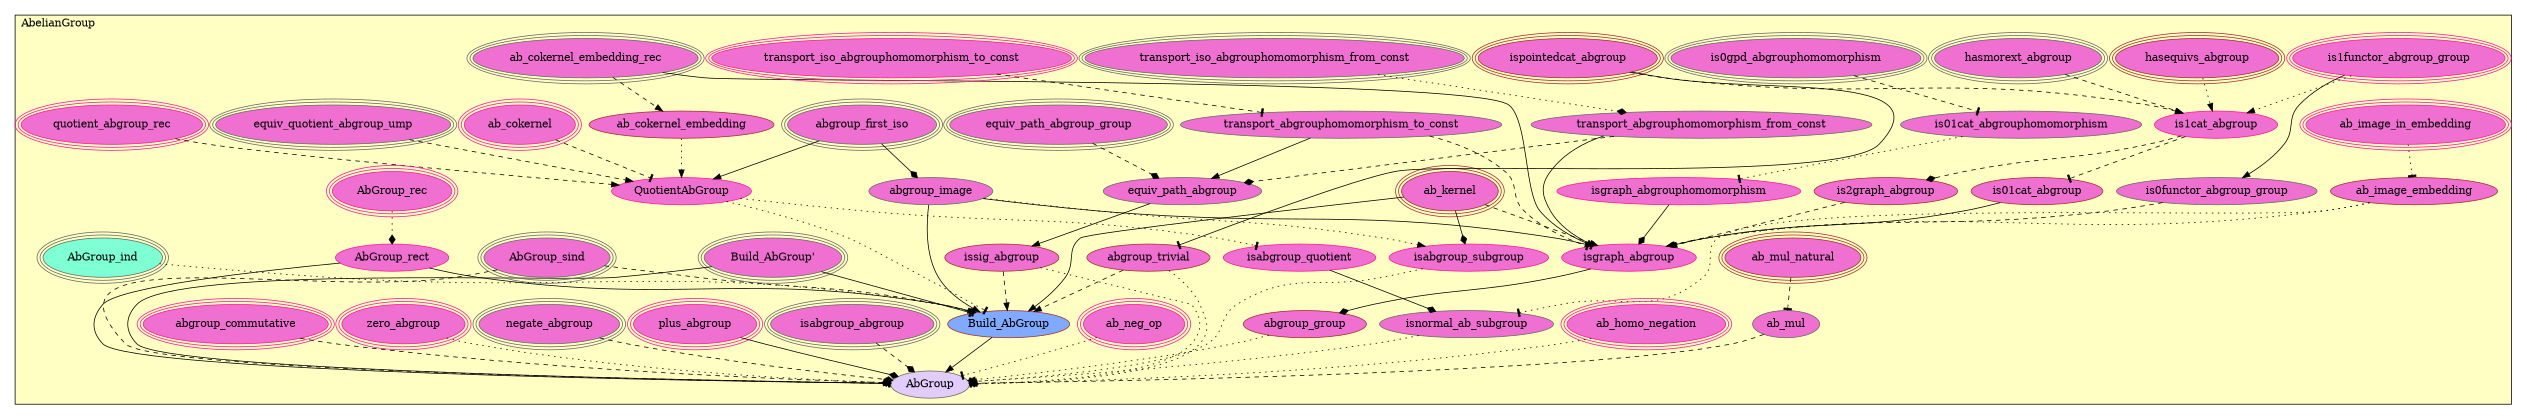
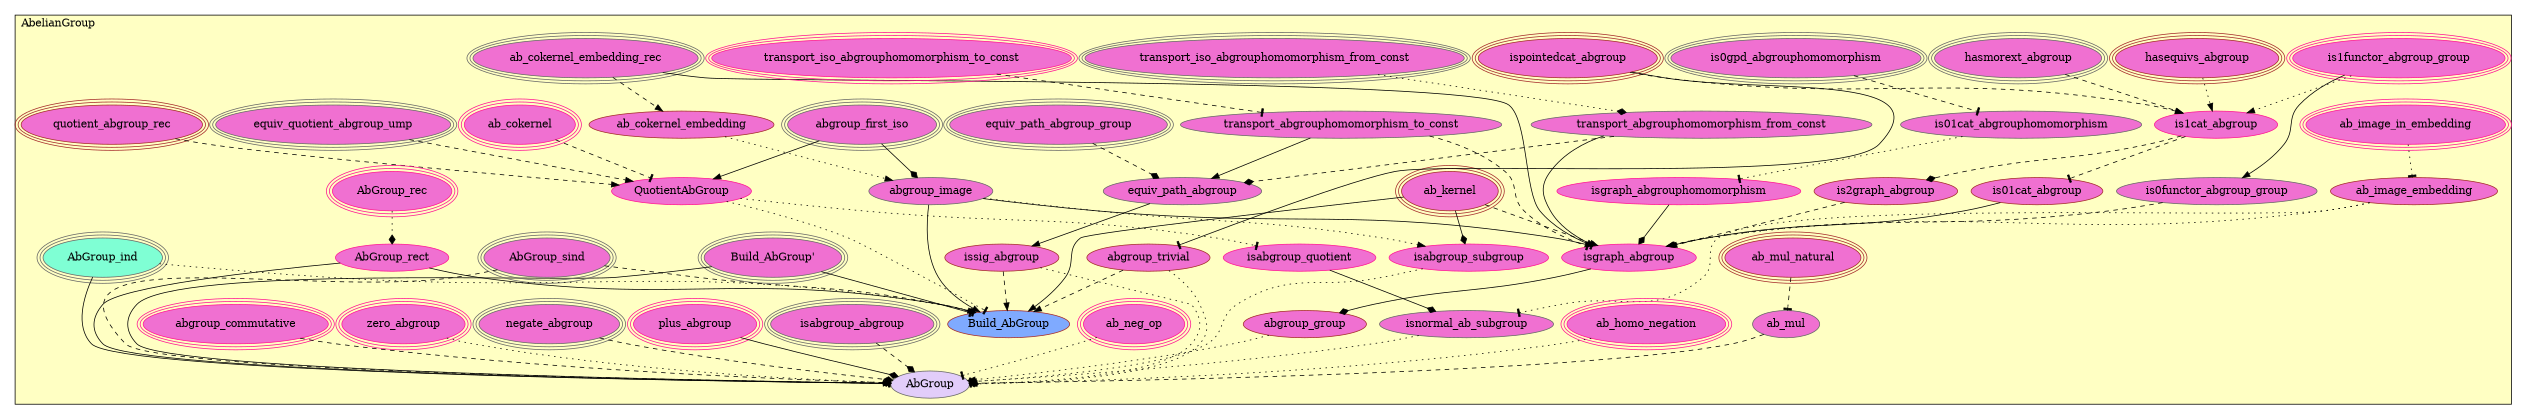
  digraph {
    node [color=gray40 fillcolor="#F070D1" peripheries=3 style=filled]
    edge [arrowhead=normal style=dashed]
    n1 [label=ab_cokernel_embedding_rec]
    n2 [color=brown label=ab_cokernel_embedding peripheries=""]
    n3 [color=deeppink label=ab_cokernel]
    n4 [color=deeppink label=ab_image_in_embedding]
    n5 [color=brown label=ab_image_embedding peripheries=""]
    n6 [color=brown label=ab_mul_natural]
    n7 [label=ab_mul peripheries=""]
    n8 [color=deeppink label=ab_homo_negation]
    n9 [color=deeppink label=transport_iso_abgrouphomomorphism_to_const]
    n10 [label=transport_abgrouphomomorphism_to_const peripheries=""]
    n11 [label=transport_iso_abgrouphomomorphism_from_const]
    n12 [label=transport_abgrouphomomorphism_from_const peripheries=""]
    n13 [color=brown label=ab_kernel]
    n14 [label=abgroup_first_iso]
    n15 [label=abgroup_image peripheries=""]
    n16 [color=deeppink label=is1functor_abgroup_group]
    n17 [label=is0functor_abgroup_group peripheries=""]
    n18 [color=brown label=ispointedcat_abgroup]
    n19 [color=brown label=abgroup_trivial peripheries=""]
    n20 [color=brown label=hasequivs_abgroup]
    n21 [label=hasmorext_abgroup]
    n22 [color=deeppink label=is1cat_abgroup peripheries=""]
    n23 [label=is0gpd_abgrouphomomorphism]
    n24 [label=is01cat_abgrouphomomorphism peripheries=""]
    n25 [color=deeppink label=isgraph_abgrouphomomorphism peripheries=""]
    n26 [color=brown label=is2graph_abgroup peripheries=""]
    n27 [color=brown label=is01cat_abgroup peripheries=""]
    n28 [color=deeppink label=isgraph_abgroup peripheries=""]
    n29 [label=equiv_quotient_abgroup_ump]
-   n30 [color=deeppink label=quotient_abgroup_rec]
+   n30 [color=brown label=quotient_abgroup_rec]
    n31 [color=deeppink label=QuotientAbGroup peripheries=""]
    n32 [color=deeppink label=isabgroup_quotient peripheries=""]
    n33 [label=isnormal_ab_subgroup peripheries=""]
    n34 [color=deeppink label=isabgroup_subgroup peripheries=""]
    n35 [label=equiv_path_abgroup_group]
    n36 [label=equiv_path_abgroup peripheries=""]
    n37 [color=deeppink label=ab_neg_op]
    n38 [color=brown label=issig_abgroup peripheries=""]
    n39 [label="Build_AbGroup'"]
    n40 [label=isabgroup_abgroup]
    n41 [color=deeppink label=plus_abgroup]
    n42 [label=negate_abgroup]
    n43 [color=deeppink label=zero_abgroup]
    n44 [color=deeppink label=abgroup_commutative]
    n45 [color=brown label=abgroup_group peripheries=""]
    n46 [label=AbGroup_sind]
    n47 [color=deeppink label=AbGroup_rec]
    n48 [fillcolor="#7FFFD4" label=AbGroup_ind]
    n49 [color=deeppink label=AbGroup_rect peripheries=""]
    n50 [color=brown fillcolor="#7FAAFF" label=Build_AbGroup peripheries=""]
    n51 [fillcolor="#E2CDFA" label=AbGroup peripheries=""]
    subgraph cluster_1 {
      fillcolor="#FFFFC3"
      label=AbelianGroup
      labeljust=l
      style=filled
      n1
      n2
      n3
      n4
      n5
      n6
      n7
      n8
      n9
      n10
      n11
      n12
      n13
      n14
      n15
      n16
      n17
      n18
      n19
      n20
      n21
      n22
      n23
      n24
      n25
      n26
      n27
      n28
      n29
      n30
      n31
      n32
      n33
      n34
      n35
      n36
      n37
      n38
      n39
      n40
      n41
      n42
      n43
      n44
      n45
      n46
      n47
      n48
      n49
      n50
      n51
    }
    n1 -> n2
    n1 -> n28 [arrowhead=tee style=solid]
-   n2 -> n31 [style=dotted]
+   n2 -> n15 [style=dotted]
    n3 -> n31 [arrowhead=tee]
    n4 -> n5 [arrowhead=tee style=dotted]
    n5 -> n28 [style=dotted]
    n5 -> n33 [arrowhead=tee style=dotted]
    n6 -> n7 [arrowhead=tee]
    n7 -> n51 [arrowhead=tee]
    n8 -> n51 [style=dotted]
    n9 -> n10 [arrowhead=tee]
    n10 -> n28 [arrowhead=tee]
    n10 -> n36 [style=solid]
    n11 -> n12 [arrowhead=diamond style=dotted]
    n12 -> n28 [style=solid]
    n12 -> n36 [arrowhead=diamond]
    n13 -> n28
    n13 -> n34 [arrowhead=diamond style=solid]
    n13 -> n50 [style=solid]
    n14 -> n15 [arrowhead=diamond style=solid]
    n14 -> n31 [style=solid]
    n15 -> n28 [style=solid]
    n15 -> n34 [style=dotted]
    n15 -> n50 [style=solid]
    n16 -> n17 [style=solid]
    n16 -> n22 [style=dotted]
    n17 -> n28
    n18 -> n19 [arrowhead=tee style=solid]
    n18 -> n22
    n19 -> n50
    n19 -> n51 [arrowhead=diamond style=dotted]
    n20 -> n22 [style=dotted]
    n21 -> n22
    n22 -> n26 [arrowhead=diamond]
    n22 -> n27 [arrowhead=tee]
    n23 -> n24 [arrowhead=tee]
    n24 -> n25 [arrowhead=tee style=dotted]
    n25 -> n28 [arrowhead=diamond style=solid]
    n26 -> n28
    n27 -> n28 [style=solid]
    n28 -> n45 [arrowhead=diamond style=solid]
    n29 -> n31
    n30 -> n31
    n31 -> n32 [arrowhead=tee style=dotted]
    n31 -> n50 [arrowhead=tee style=dotted]
    n32 -> n33 [arrowhead=diamond style=solid]
    n33 -> n51 [style=dotted]
    n34 -> n51 [arrowhead=tee style=dotted]
    n35 -> n36 [arrowhead=diamond]
    n36 -> n38 [style=solid]
    n37 -> n51 [arrowhead=tee style=dotted]
    n38 -> n50
    n38 -> n51 [style=dotted]
    n39 -> n50 [arrowhead=tee style=solid]
    n39 -> n51 [arrowhead=tee style=solid]
    n40 -> n51 [arrowhead=diamond]
    n41 -> n51 [arrowhead=diamond style=solid]
    n42 -> n51 [arrowhead=diamond]
    n43 -> n51 [arrowhead=diamond style=dotted]
    n44 -> n51 [arrowhead=tee]
    n45 -> n51 [style=dotted]
    n46 -> n50 [arrowhead=tee]
    n46 -> n51
    n47 -> n49 [arrowhead=diamond style=dotted]
    n48 -> n50 [arrowhead=diamond style=dotted]
-   n50 -> n51 [style=solid]
+   n48 -> n51 [style=solid]
    n49 -> n50 [style=solid]
    n49 -> n51 [arrowhead=diamond style=solid]
  }
